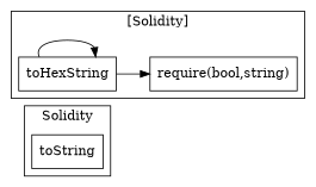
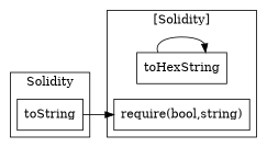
  strict digraph {
    rankdir=LR
    node [shape=box]
    n1 [label=toString]
    n2 [label=toHexString]
    "require(bool,string)"
    subgraph cluster_1 {
      label=Solidity
      n1
    }
    subgraph cluster_2 {
      label="[Solidity]"
      n2
      "require(bool,string)"
    }
    n2 -> n2
-   n2 -> "require(bool,string)"
+   n1 -> "require(bool,string)"
  }
